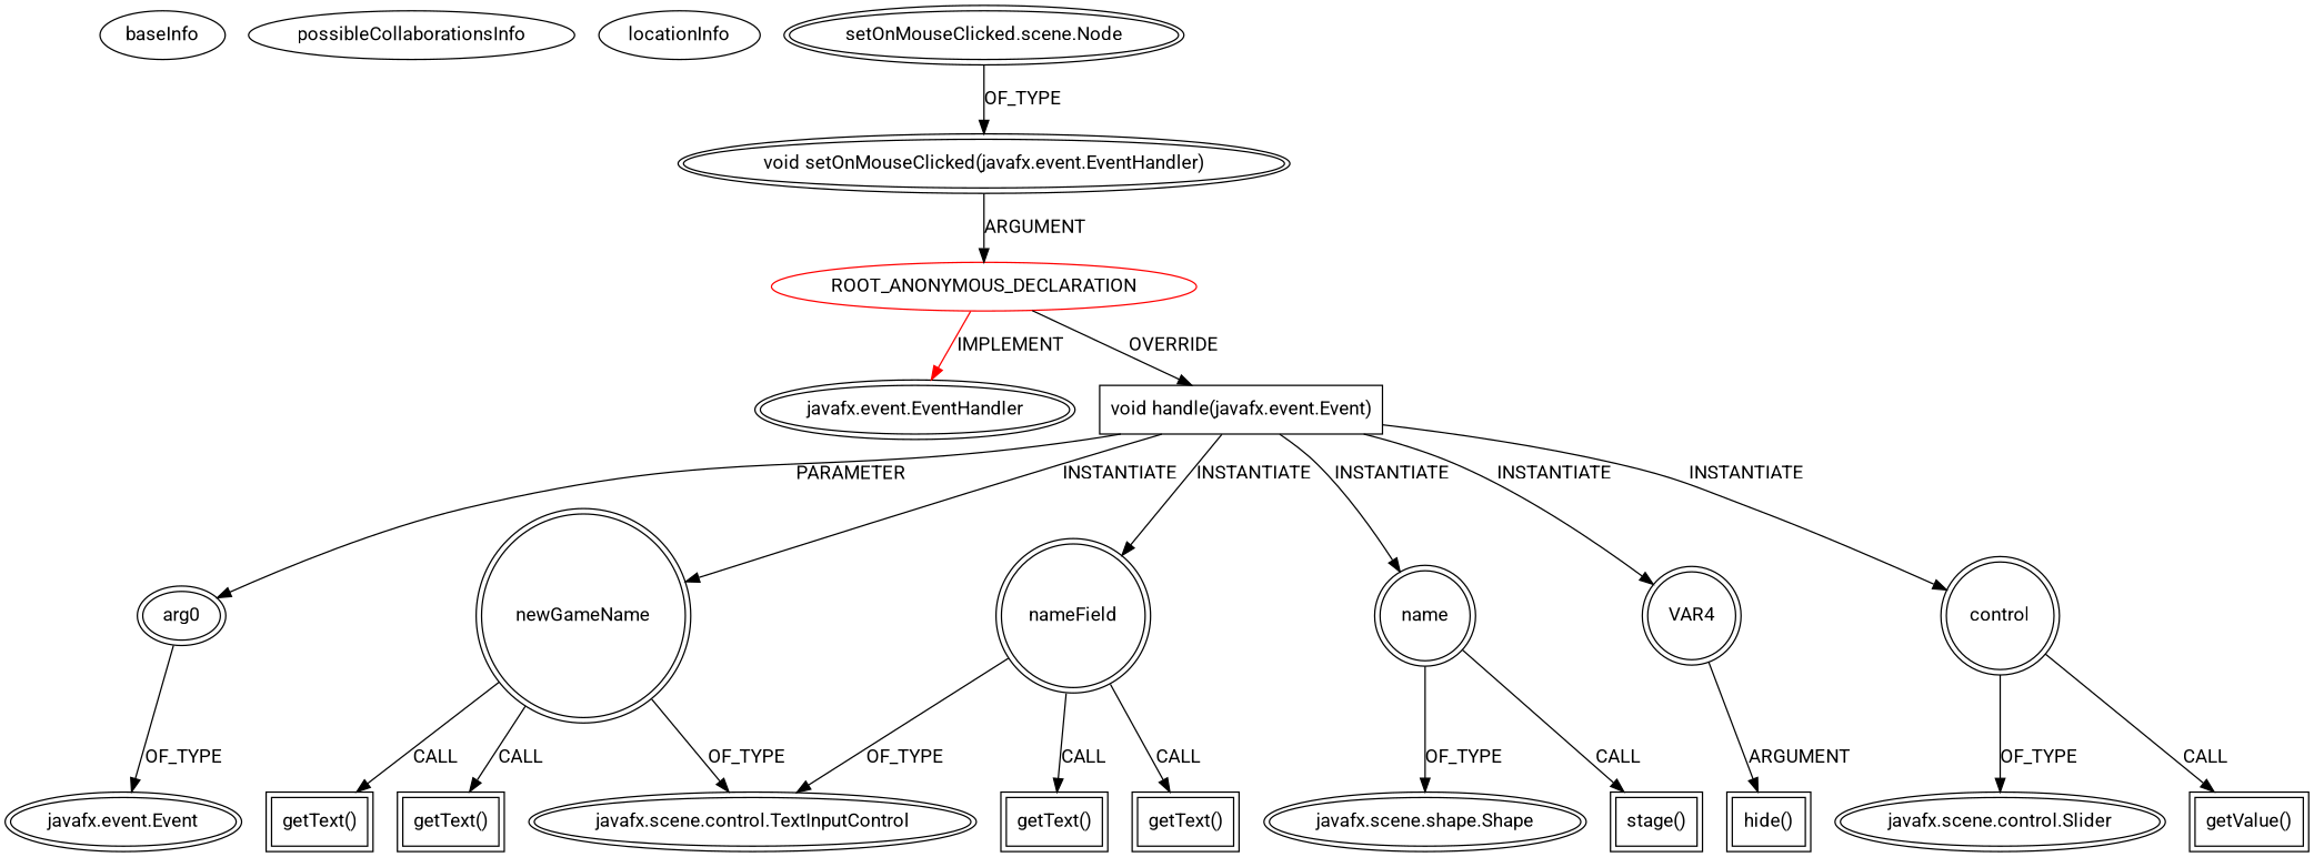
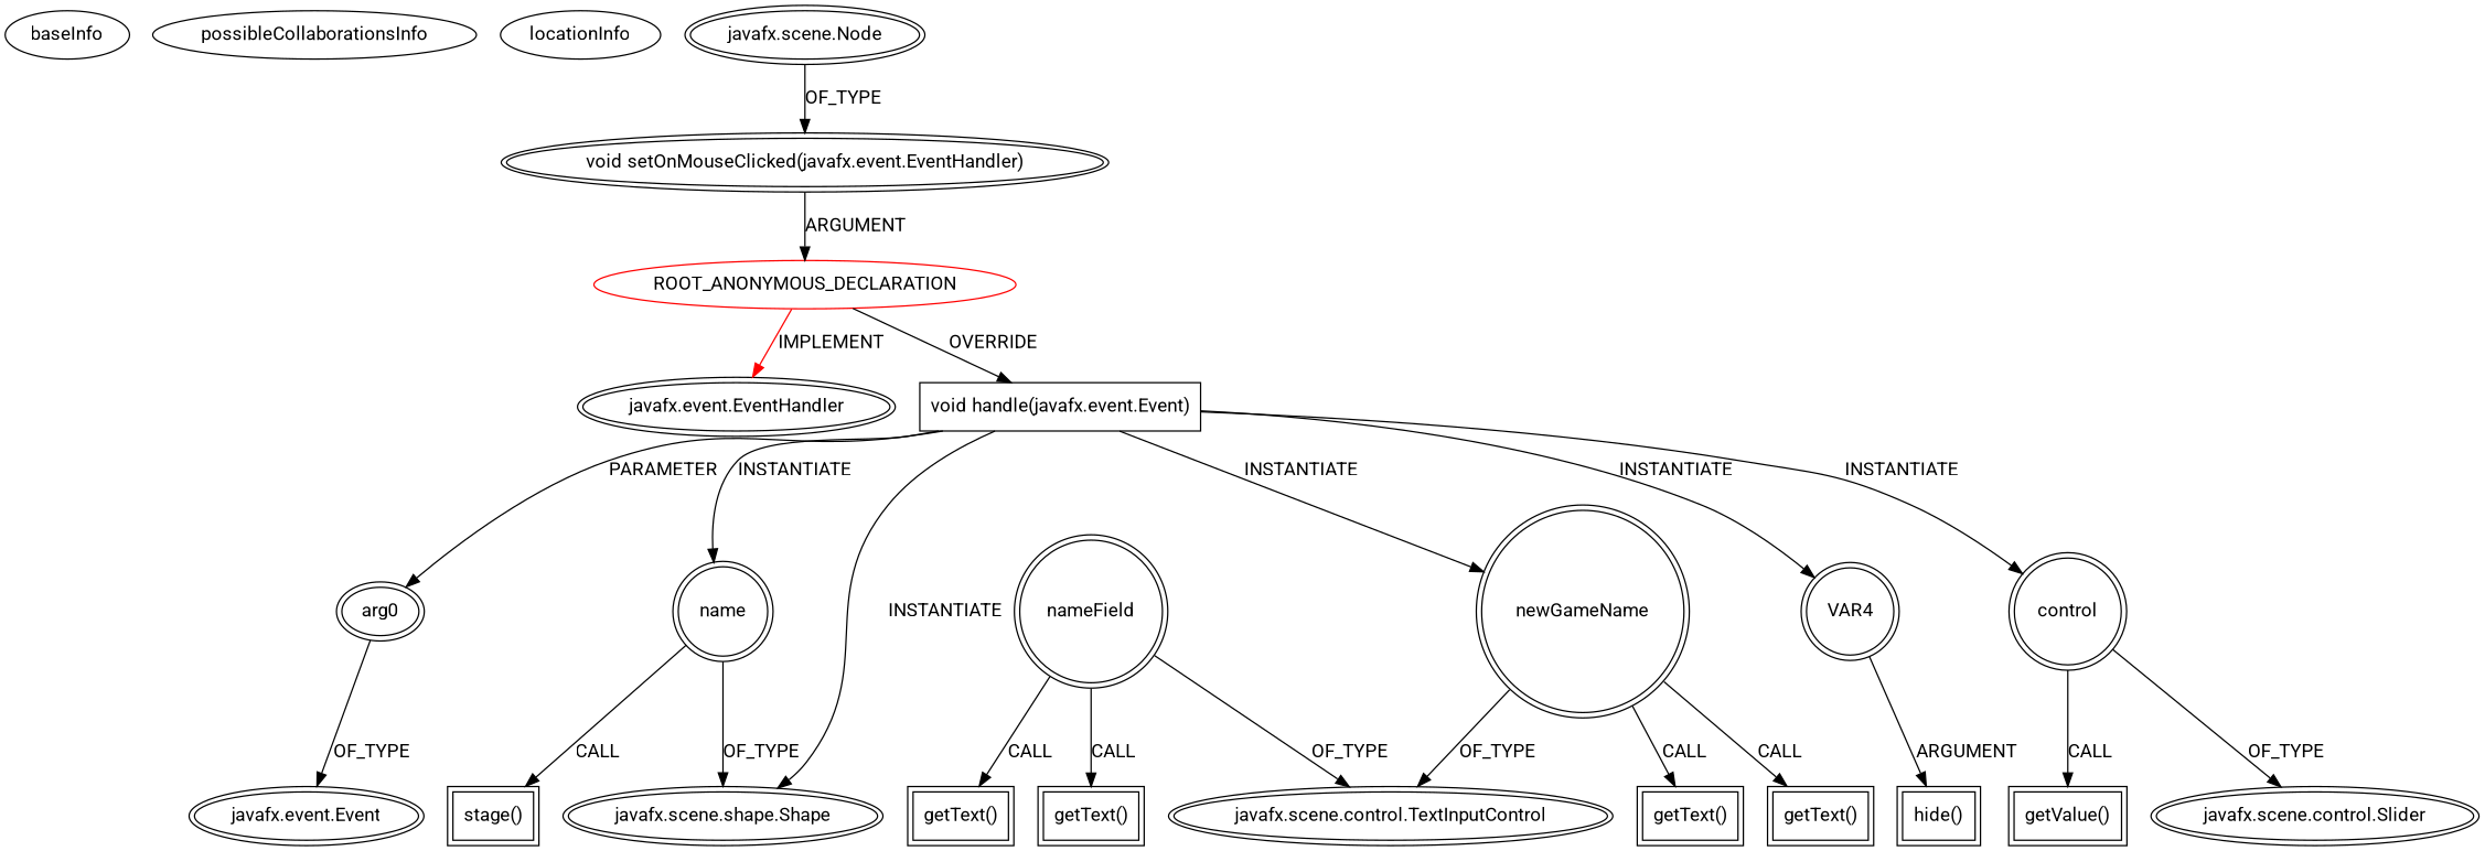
  digraph {
    fontname=Roboto
    node [fontname=Roboto isFrameworkType=true vertexType=INSIDE_CALL peripheries=2]
    edge [fontname=Roboto]
    baseInfo [category=extension_graph graphId=578 isAnonymous=true possibleRelation=false isFrameworkType="" vertexType="" peripheries=""]
    possibleCollaborationsInfo [isFrameworkType="" vertexType="" peripheries=""]
    locationInfo [contextSignature="void GameSelectionUI(java.lang.String[],java.io.PrintWriter,java.io.BufferedReader,java.lang.String)" filePath="/JCake-CoupGameProgram/CoupGameProgram-master/src/game/remote/GameSelectionUI.java" graphId=578 projectName="JCake-CoupGameProgram" isFrameworkType="" vertexType="" peripheries=""]
    n4 [color=red isFrameworkType=false label=ROOT_ANONYMOUS_DECLARATION vertexType=ROOT_ANONYMOUS_DECLARATION peripheries=""]
    n5 [label="javafx.event.EventHandler" vertexType=FRAMEWORK_INTERFACE_TYPE]
    n6 [isFrameworkType=false label="void handle(javafx.event.Event)" shape=box vertexType=OVERRIDING_METHOD_DECLARATION peripheries=""]
    n7 [label=arg0 vertexType=PARAMETER_DECLARATION]
    n8 [label=nameField shape=circle vertexType=VARIABLE_EXPRESION]
    n9 [label=name shape=circle vertexType=VARIABLE_EXPRESION]
    n10 [label=newGameName shape=circle vertexType=VARIABLE_EXPRESION]
    n11 [label=VAR4 shape=circle vertexType=VARIABLE_EXPRESION]
    n12 [label=control shape=circle vertexType=VARIABLE_EXPRESION]
    n13 [label="void setOnMouseClicked(javafx.event.EventHandler)" vertexType=OUTSIDE_CALL]
-   n14 [label="setOnMouseClicked.scene.Node" vertexType=FRAMEWORK_CLASS_TYPE]
+   n14 [label="javafx.scene.Node" vertexType=FRAMEWORK_CLASS_TYPE]
    n15 [label="javafx.event.Event" vertexType=FRAMEWORK_CLASS_TYPE]
    n16 [label="javafx.scene.control.TextInputControl" vertexType=FRAMEWORK_CLASS_TYPE]
    n17 [label="getText()" shape=box]
    n18 [label="getText()" shape=box]
    n19 [label="javafx.scene.shape.Shape" vertexType=FRAMEWORK_CLASS_TYPE]
    n20 [label="stage()" shape=box]
    n21 [label="getText()" shape=box]
    n22 [label="getText()" shape=box]
    n23 [label="hide()" shape=box]
    n24 [label="javafx.scene.control.Slider" vertexType=FRAMEWORK_CLASS_TYPE]
    n25 [label="getValue()" shape=box]
    n4 -> n5 [color=red label=IMPLEMENT]
    n4 -> n6 [label=OVERRIDE]
    n6 -> n7 [label=PARAMETER]
-   n6 -> n8 [label=INSTANTIATE]
+   n6 -> n19 [label=INSTANTIATE]
    n6 -> n9 [label=INSTANTIATE]
    n6 -> n10 [label=INSTANTIATE]
    n6 -> n11 [label=INSTANTIATE]
    n6 -> n12 [label=INSTANTIATE]
    n7 -> n15 [label=OF_TYPE]
    n8 -> n16 [label=OF_TYPE]
    n8 -> n17 [label=CALL]
    n8 -> n18 [label=CALL]
    n9 -> n19 [label=OF_TYPE]
    n9 -> n20 [label=CALL]
    n10 -> n16 [label=OF_TYPE]
    n10 -> n21 [label=CALL]
    n10 -> n22 [label=CALL]
    n11 -> n23 [label=ARGUMENT]
    n12 -> n24 [label=OF_TYPE]
    n12 -> n25 [label=CALL]
    n13 -> n4 [label=ARGUMENT]
    n14 -> n13 [label=OF_TYPE]
  }
